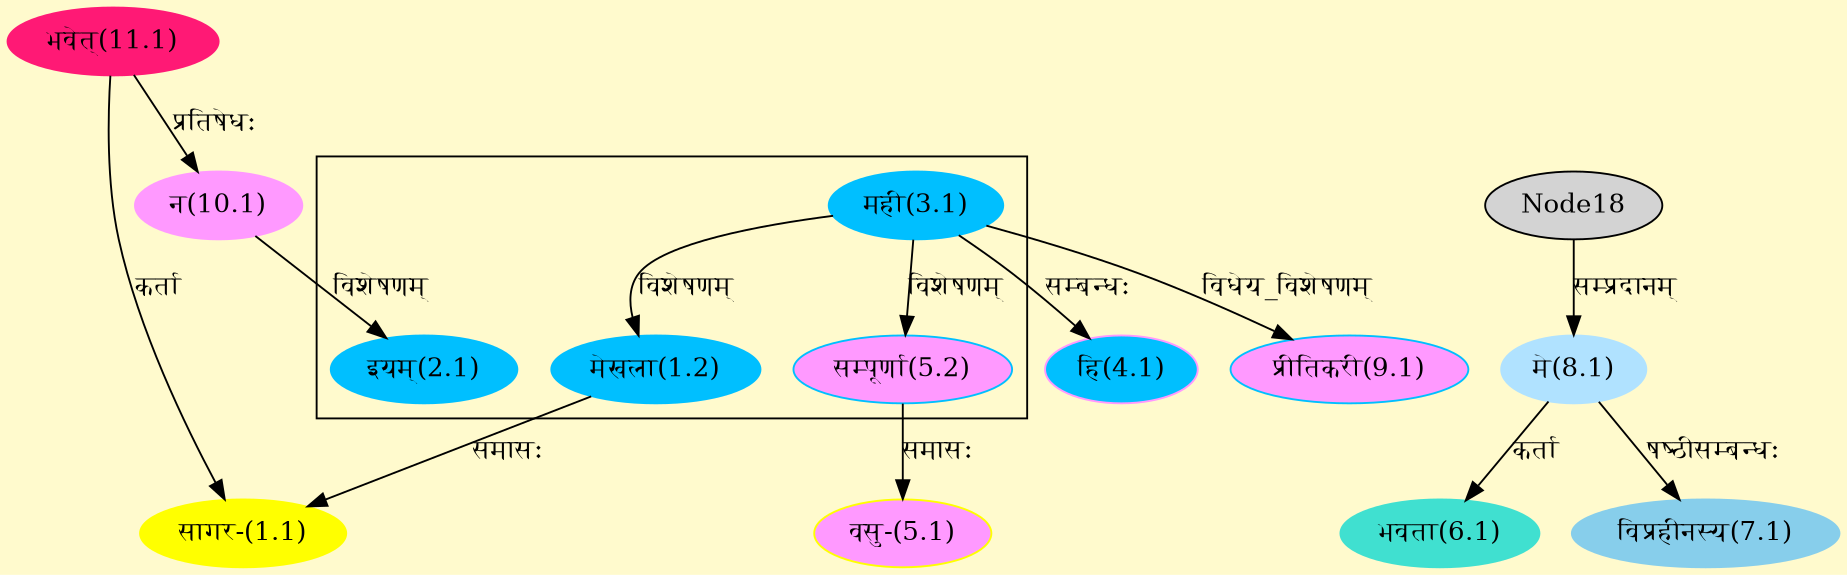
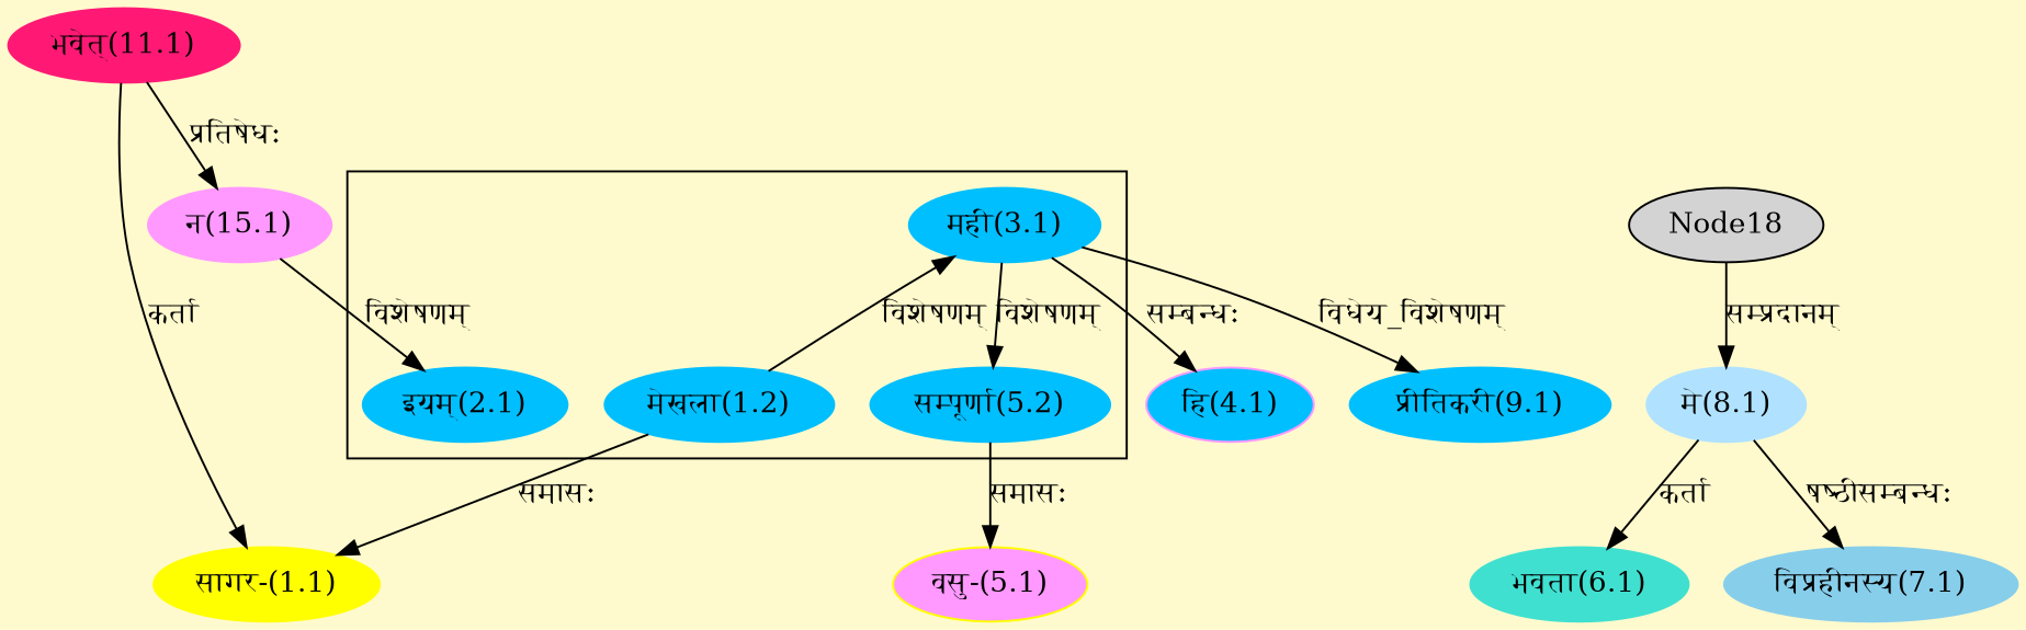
  digraph {
    bgcolor=lemonchiffon1
    compound=true
    rankdir=BT
    node [color="#00BFFF" style=filled]
    edge [dir=back]
    n1 [label="मेखला(1.2)"]
    n2 [label="मही(3.1)"]
    n3 [label="इयम्(2.1)"]
-   n4 [label="सम्पूर्णा(5.2)" fillcolor="#FF99FF"]
-   n5 [color="#FF99FF" label="न(10.1)"]
+   n4 [label="सम्पूर्णा(5.2)"]
+   n5 [color="#FF99FF" label="न(15.1)"]
    n6 [color="#FF1975" label="भवेत्(11.1)"]
    n7 [color="#FFFF00" label="सागर-(1.1)"]
    n8 [color="#FF99FF" fillcolor="#00BFFF" label="हि(4.1)"]
    n9 [color="#FFFF00" fillcolor="#FF99FF" label="वसु-(5.1)"]
    n10 [color="#40E0D0" label="भवता(6.1)"]
    n11 [color="#B0E2FF" label="मे(8.1)"]
    n12 [color="#87CEEB" label="विप्रहीनस्य(7.1)"]
    n13 [label=Node18 color=""]
-   n14 [label="प्रीतिकरी(9.1)" fillcolor="#FF99FF"]
+   n14 [label="प्रीतिकरी(9.1)"]
    subgraph cluster_1 {
      n1
      n2
      n3
      n4
    }
-   n1 -> n2 [label="विशेषणम्"]
+   n2 -> n1 [label="विशेषणम्"]
    n3 -> n5 [label="विशेषणम्"]
    n4 -> n2 [label="विशेषणम्"]
    n5 -> n6 [label="प्रतिषेधः"]
    n7 -> n1 [label="समासः"]
    n7 -> n6 [label="कर्ता"]
    n8 -> n2 [label="सम्बन्धः"]
    n9 -> n4 [label="समासः"]
    n10 -> n11 [label="कर्ता"]
    n11 -> n13 [label="सम्प्रदानम्"]
    n12 -> n11 [label="षष्ठीसम्बन्धः"]
    n14 -> n2 [label="विधेय_विशेषणम्"]
  }
